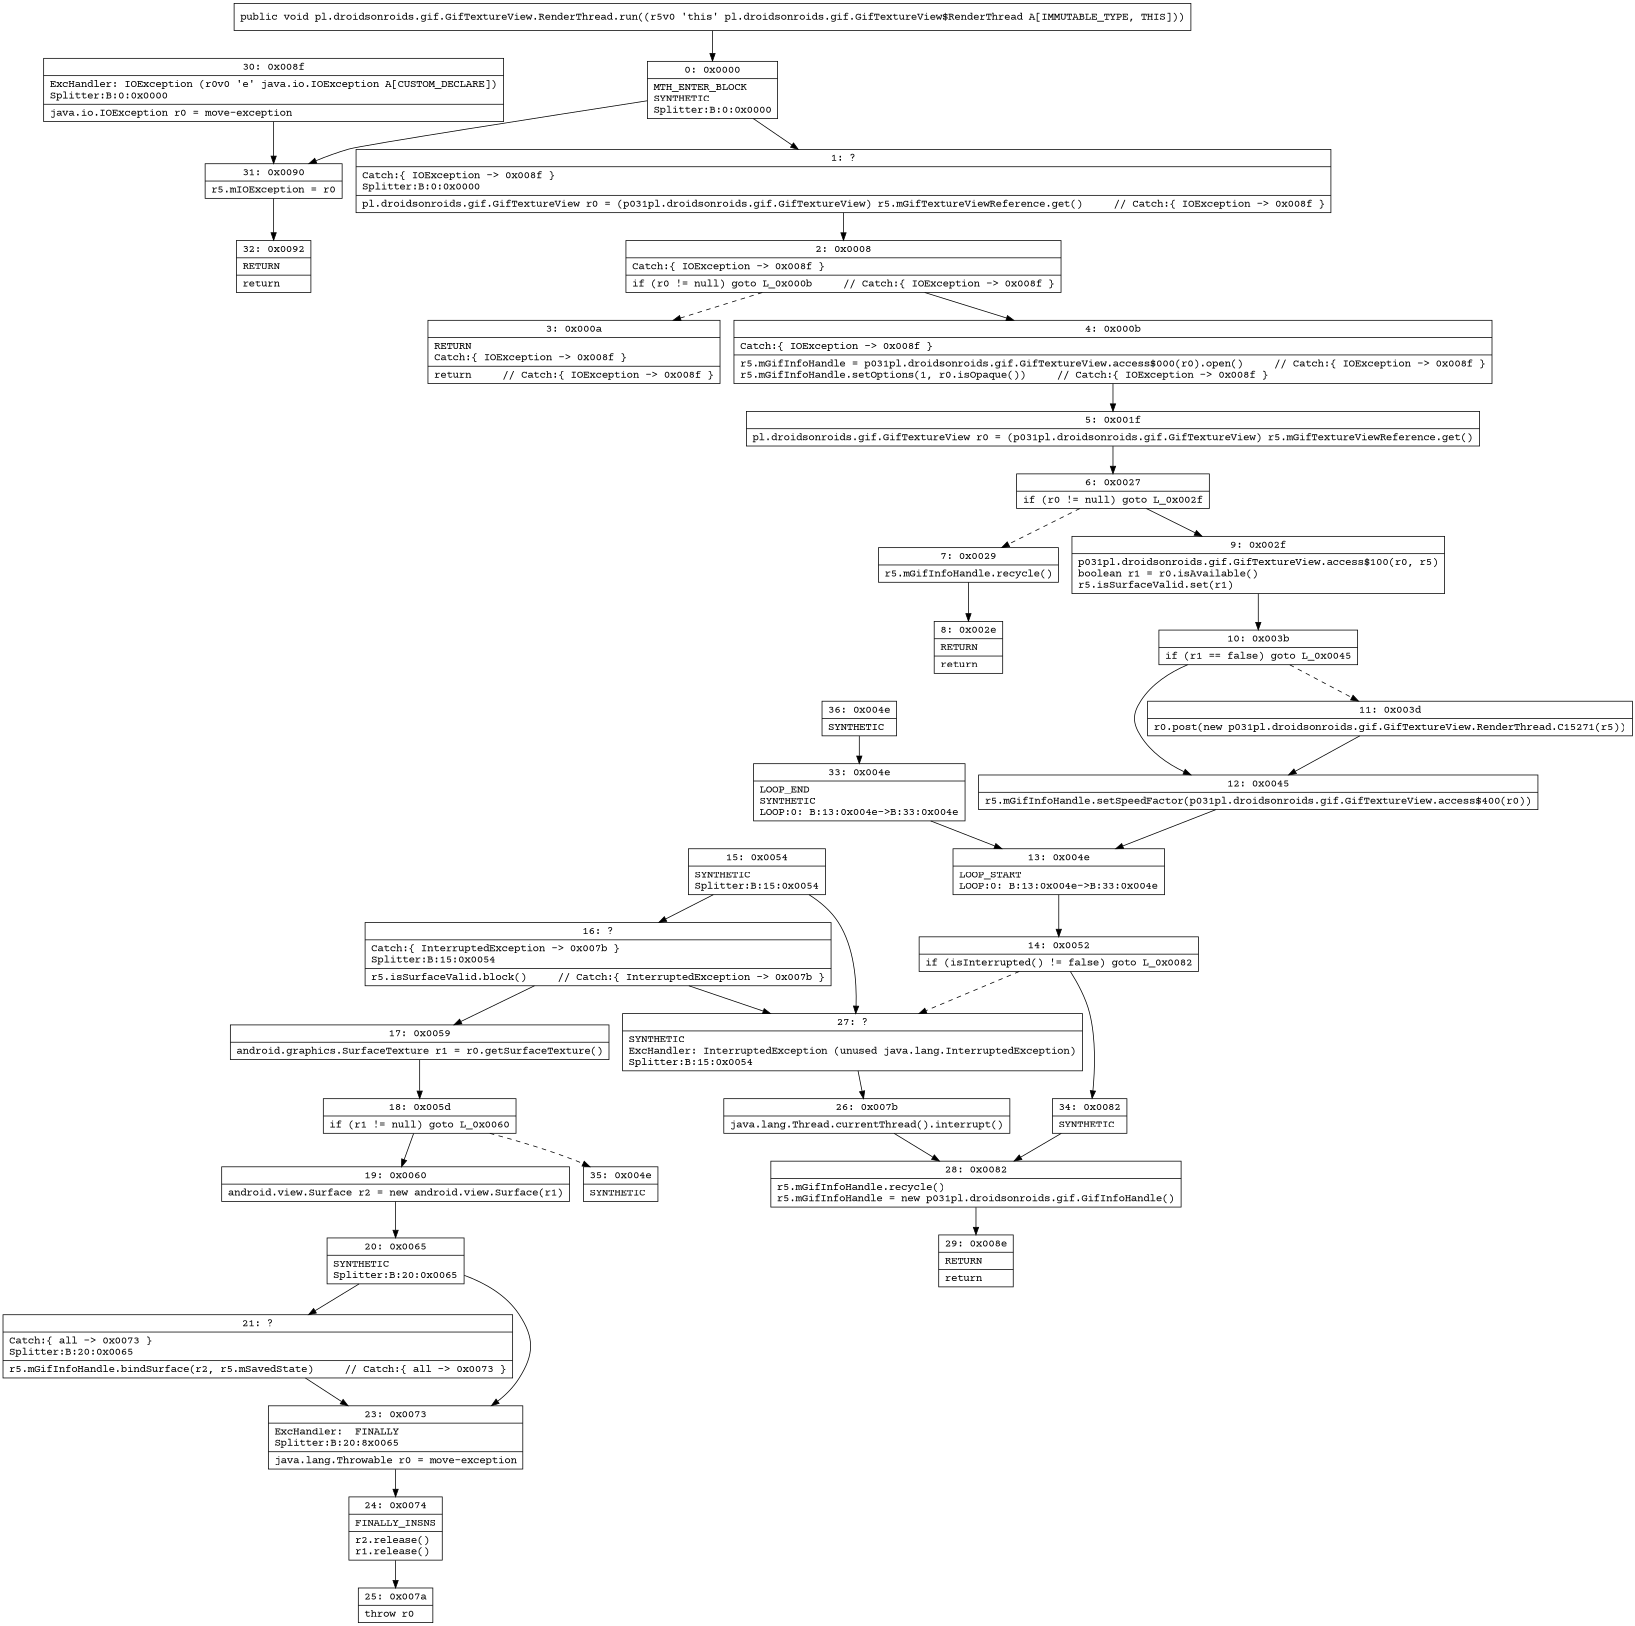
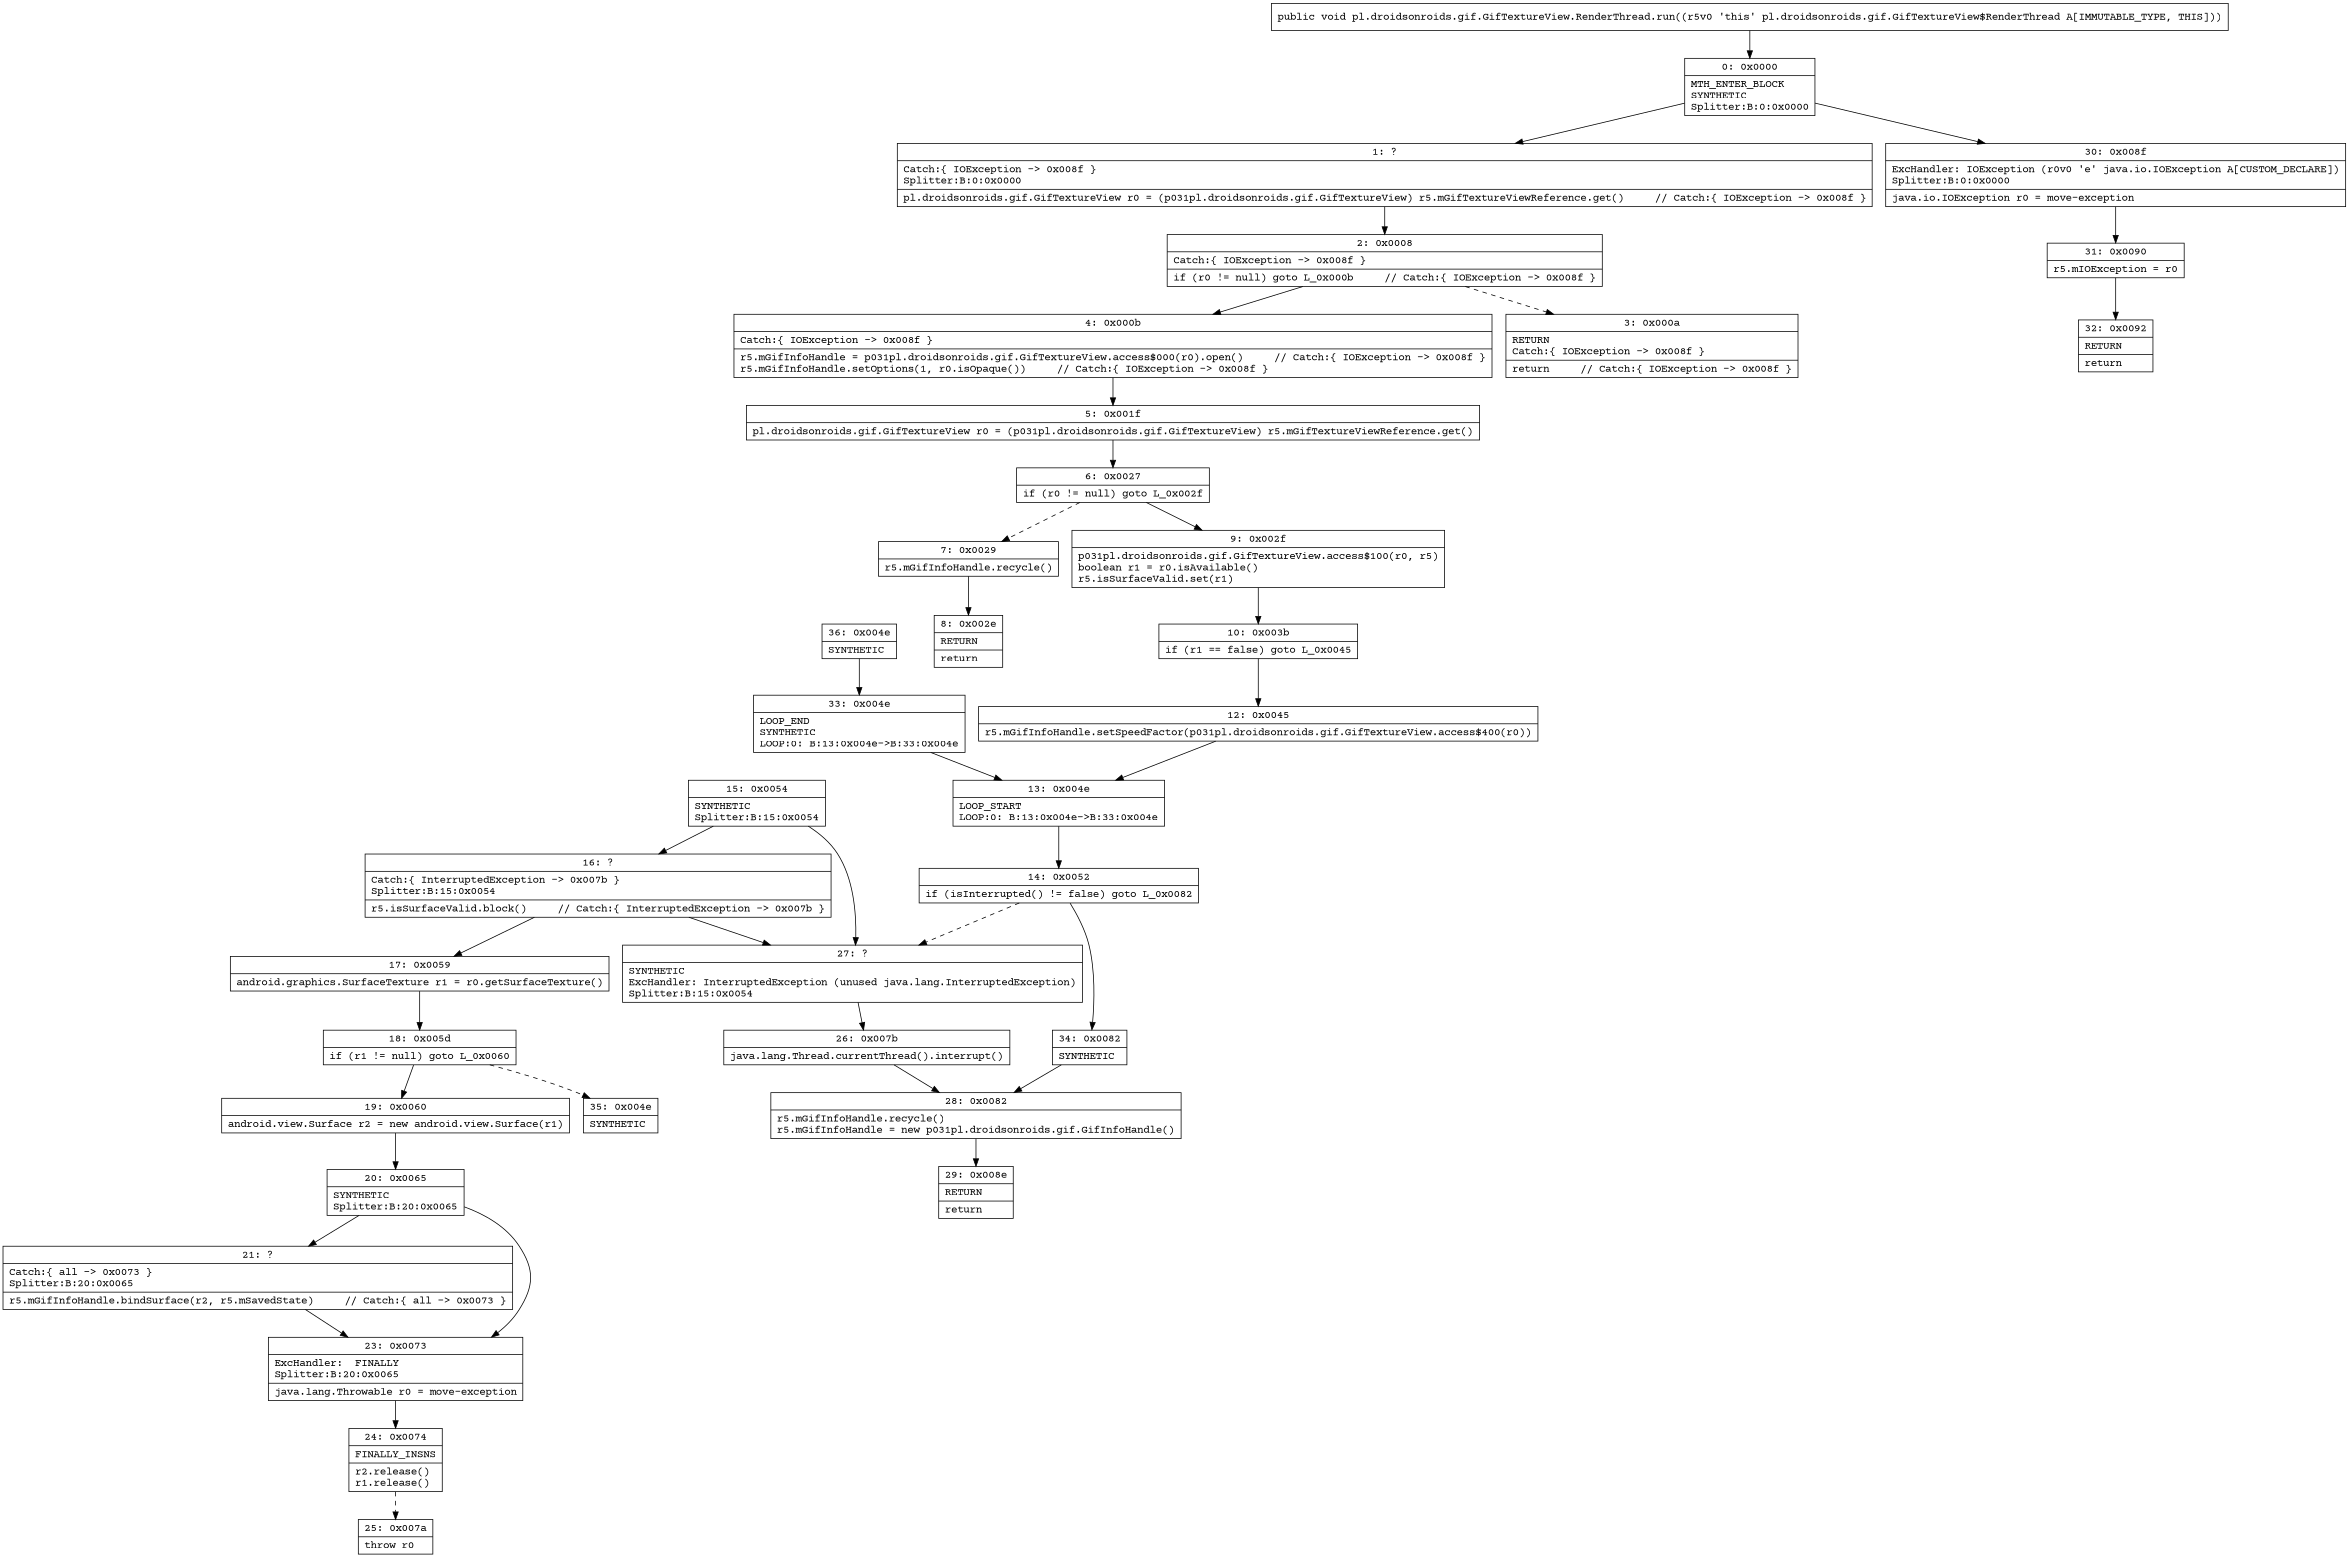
  digraph {
    fontname="Courier Prime"
    node [fontname="Courier Prime" shape=record]
    edge [fontname="Courier Prime"]
    n1 [label="{0\:\ 0x0000|MTH_ENTER_BLOCK\lSYNTHETIC\lSplitter:B:0:0x0000\l}"]
    n2 [label="{1\:\ ?|Catch:\{ IOException \-\> 0x008f \}\lSplitter:B:0:0x0000\l|pl.droidsonroids.gif.GifTextureView r0 = (p031pl.droidsonroids.gif.GifTextureView) r5.mGifTextureViewReference.get()     \/\/ Catch:\{ IOException \-\> 0x008f \}\l}"]
    n3 [label="{30\:\ 0x008f|ExcHandler: IOException (r0v0 'e' java.io.IOException A[CUSTOM_DECLARE])\lSplitter:B:0:0x0000\l|java.io.IOException r0 = move\-exception\l}"]
    n4 [label="{2\:\ 0x0008|Catch:\{ IOException \-\> 0x008f \}\l|if (r0 != null) goto L_0x000b     \/\/ Catch:\{ IOException \-\> 0x008f \}\l}"]
    n5 [label="{31\:\ 0x0090|r5.mIOException = r0\l}"]
    n6 [label="{3\:\ 0x000a|RETURN\lCatch:\{ IOException \-\> 0x008f \}\l|return     \/\/ Catch:\{ IOException \-\> 0x008f \}\l}"]
    n7 [label="{4\:\ 0x000b|Catch:\{ IOException \-\> 0x008f \}\l|r5.mGifInfoHandle = p031pl.droidsonroids.gif.GifTextureView.access$000(r0).open()     \/\/ Catch:\{ IOException \-\> 0x008f \}\lr5.mGifInfoHandle.setOptions(1, r0.isOpaque())     \/\/ Catch:\{ IOException \-\> 0x008f \}\l}"]
    n8 [label="{5\:\ 0x001f|pl.droidsonroids.gif.GifTextureView r0 = (p031pl.droidsonroids.gif.GifTextureView) r5.mGifTextureViewReference.get()\l}"]
    n9 [label="{6\:\ 0x0027|if (r0 != null) goto L_0x002f\l}"]
    n10 [label="{7\:\ 0x0029|r5.mGifInfoHandle.recycle()\l}"]
    n11 [label="{9\:\ 0x002f|p031pl.droidsonroids.gif.GifTextureView.access$100(r0, r5)\lboolean r1 = r0.isAvailable()\lr5.isSurfaceValid.set(r1)\l}"]
    n12 [label="{8\:\ 0x002e|RETURN\l|return\l}"]
    n13 [label="{10\:\ 0x003b|if (r1 == false) goto L_0x0045\l}"]
-   n14 [label="{11\:\ 0x003d|r0.post(new p031pl.droidsonroids.gif.GifTextureView.RenderThread.C15271(r5))\l}"]
    n15 [label="{12\:\ 0x0045|r5.mGifInfoHandle.setSpeedFactor(p031pl.droidsonroids.gif.GifTextureView.access$400(r0))\l}"]
    n16 [label="{13\:\ 0x004e|LOOP_START\lLOOP:0: B:13:0x004e\-\>B:33:0x004e\l}"]
    n17 [label="{14\:\ 0x0052|if (isInterrupted() != false) goto L_0x0082\l}"]
    n18 [label="{34\:\ 0x0082|SYNTHETIC\l}"]
    n19 [label="{27\:\ ?|SYNTHETIC\lExcHandler: InterruptedException (unused java.lang.InterruptedException)\lSplitter:B:15:0x0054\l}"]
    n20 [label="{15\:\ 0x0054|SYNTHETIC\lSplitter:B:15:0x0054\l}"]
    n21 [label="{16\:\ ?|Catch:\{ InterruptedException \-\> 0x007b \}\lSplitter:B:15:0x0054\l|r5.isSurfaceValid.block()     \/\/ Catch:\{ InterruptedException \-\> 0x007b \}\l}"]
    n22 [label="{28\:\ 0x0082|r5.mGifInfoHandle.recycle()\lr5.mGifInfoHandle = new p031pl.droidsonroids.gif.GifInfoHandle()\l}"]
    n23 [label="{17\:\ 0x0059|android.graphics.SurfaceTexture r1 = r0.getSurfaceTexture()\l}"]
    n24 [label="{26\:\ 0x007b|java.lang.Thread.currentThread().interrupt()\l}"]
    n25 [label="{18\:\ 0x005d|if (r1 != null) goto L_0x0060\l}"]
    n26 [label="{19\:\ 0x0060|android.view.Surface r2 = new android.view.Surface(r1)\l}"]
    n27 [label="{35\:\ 0x004e|SYNTHETIC\l}"]
    n28 [label="{20\:\ 0x0065|SYNTHETIC\lSplitter:B:20:0x0065\l}"]
    n29 [label="{21\:\ ?|Catch:\{ all \-\> 0x0073 \}\lSplitter:B:20:0x0065\l|r5.mGifInfoHandle.bindSurface(r2, r5.mSavedState)     \/\/ Catch:\{ all \-\> 0x0073 \}\l}"]
-   n30 [label="{23\:\ 0x0073|ExcHandler:  FINALLY\lSplitter:B:20:8x0065\l|java.lang.Throwable r0 = move\-exception\l}"]
+   n30 [label="{23\:\ 0x0073|ExcHandler:  FINALLY\lSplitter:B:20:0x0065\l|java.lang.Throwable r0 = move\-exception\l}"]
    n31 [label="{24\:\ 0x0074|FINALLY_INSNS\l|r2.release()\lr1.release()\l}"]
    n32 [label="{36\:\ 0x004e|SYNTHETIC\l}"]
    n33 [label="{33\:\ 0x004e|LOOP_END\lSYNTHETIC\lLOOP:0: B:13:0x004e\-\>B:33:0x004e\l}"]
    n34 [label="{25\:\ 0x007a|throw r0\l}"]
    n35 [label="{29\:\ 0x008e|RETURN\l|return\l}"]
    n36 [label="{32\:\ 0x0092|RETURN\l|return\l}"]
    n37 [label="{public void pl.droidsonroids.gif.GifTextureView.RenderThread.run((r5v0 'this' pl.droidsonroids.gif.GifTextureView$RenderThread A[IMMUTABLE_TYPE, THIS])) }"]
    n1 -> n2
-   n1 -> n5
+   n1 -> n3
    n2 -> n4
    n3 -> n5
    n4 -> n6 [style=dashed]
    n4 -> n7
    n5 -> n36
    n7 -> n8
    n8 -> n9
    n9 -> n10 [style=dashed]
    n9 -> n11
    n10 -> n12
    n11 -> n13
-   n13 -> n14 [style=dashed]
    n13 -> n15
-   n14 -> n15
    n15 -> n16
    n16 -> n17
    n17 -> n18
    n17 -> n19 [style=dashed]
    n18 -> n22
    n19 -> n24
    n20 -> n19
    n20 -> n21
    n21 -> n19
    n21 -> n23
    n22 -> n35
    n23 -> n25
    n24 -> n22
    n25 -> n26
    n25 -> n27 [style=dashed]
    n26 -> n28
    n28 -> n29
    n28 -> n30
    n29 -> n30
    n30 -> n31
-   n31 -> n34
+   n31 -> n34 [style=dashed]
    n32 -> n33
    n33 -> n16
    n37 -> n1
  }
